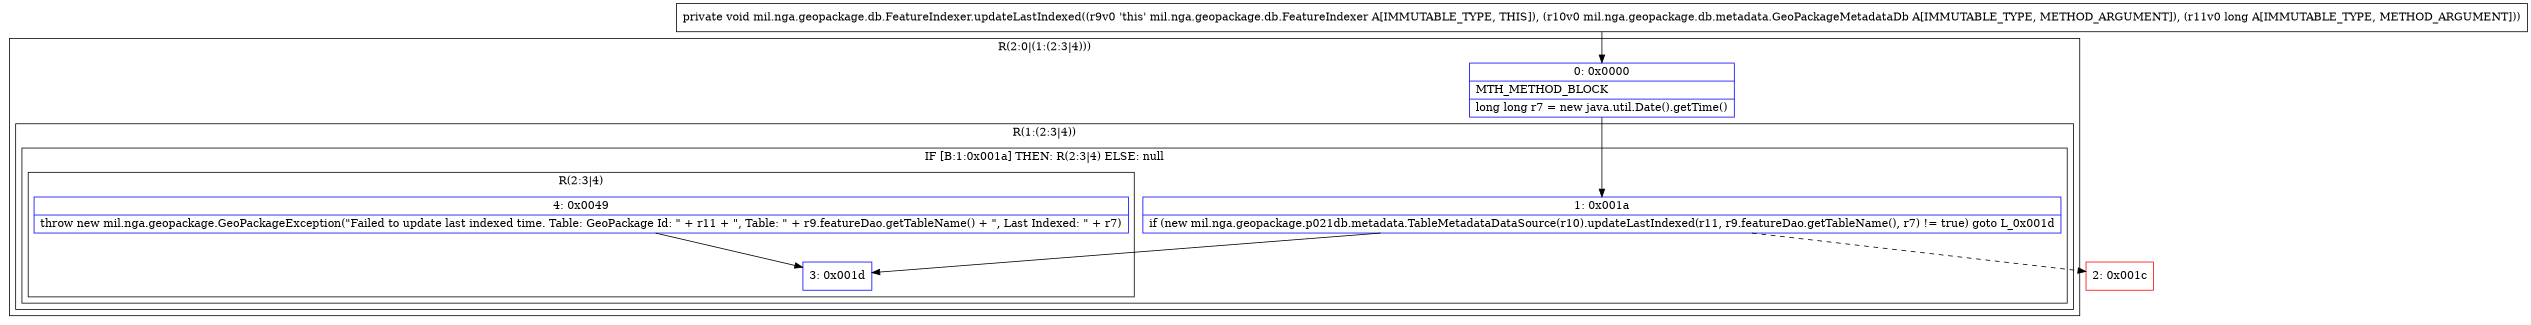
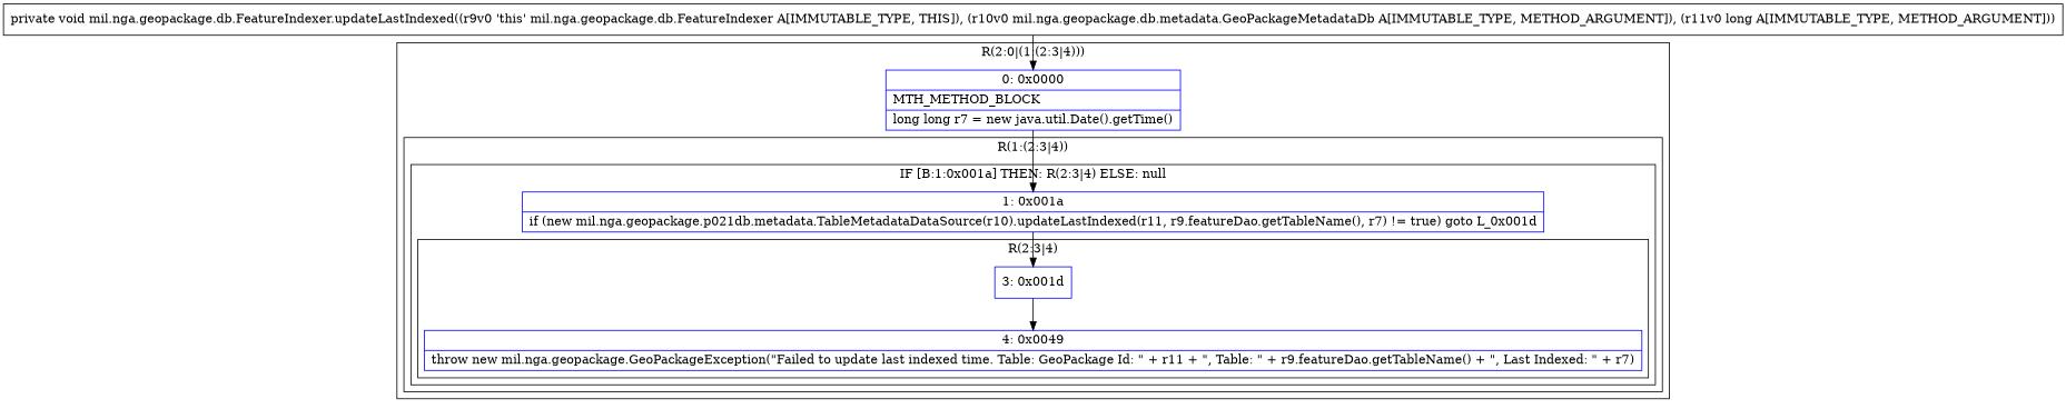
  digraph {
    node [color=blue shape=record]
    n1 [label="{3\:\ 0x001d}"]
    n2 [label="{4\:\ 0x0049|throw new mil.nga.geopackage.GeoPackageException(\"Failed to update last indexed time. Table: GeoPackage Id: \" + r11 + \", Table: \" + r9.featureDao.getTableName() + \", Last Indexed: \" + r7)\l}"]
    n3 [label="{1\:\ 0x001a|if (new mil.nga.geopackage.p021db.metadata.TableMetadataDataSource(r10).updateLastIndexed(r11, r9.featureDao.getTableName(), r7) != true) goto L_0x001d\l}"]
    n4 [label="{0\:\ 0x0000|MTH_METHOD_BLOCK\l|long long r7 = new java.util.Date().getTime()\l}"]
-   n5 [color=red label="{2\:\ 0x001c}"]
    n6 [label="{private void mil.nga.geopackage.db.FeatureIndexer.updateLastIndexed((r9v0 'this' mil.nga.geopackage.db.FeatureIndexer A[IMMUTABLE_TYPE, THIS]), (r10v0 mil.nga.geopackage.db.metadata.GeoPackageMetadataDb A[IMMUTABLE_TYPE, METHOD_ARGUMENT]), (r11v0 long A[IMMUTABLE_TYPE, METHOD_ARGUMENT])) }" color=""]
    subgraph cluster_1 {
      label="R(2:0|(1:(2:3|4)))"
      n4
      subgraph cluster_2 {
        label="R(1:(2:3|4))"
        subgraph cluster_3 {
          label="IF [B:1:0x001a] THEN: R(2:3|4) ELSE: null"
          n3
          subgraph cluster_4 {
            label="R(2:3|4)"
            n1
            n2
          }
        }
      }
    }
-   n2 -> n1
+   n1 -> n2
    n3 -> n1
-   n3 -> n5 [style=dashed]
    n4 -> n3
    n6 -> n4
  }
